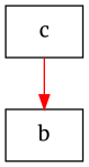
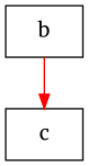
  digraph {
    compound=true
    fontname=Merriweather
    node [shape=rectangle fontname=Merriweather]
    n1 [label=b]
    n2 [label=c]
-   n2 -> n1 [color="#ff0000" fontname=Merriweather]
+   n1 -> n2 [color="#ff0000" fontname=Merriweather]
  }
